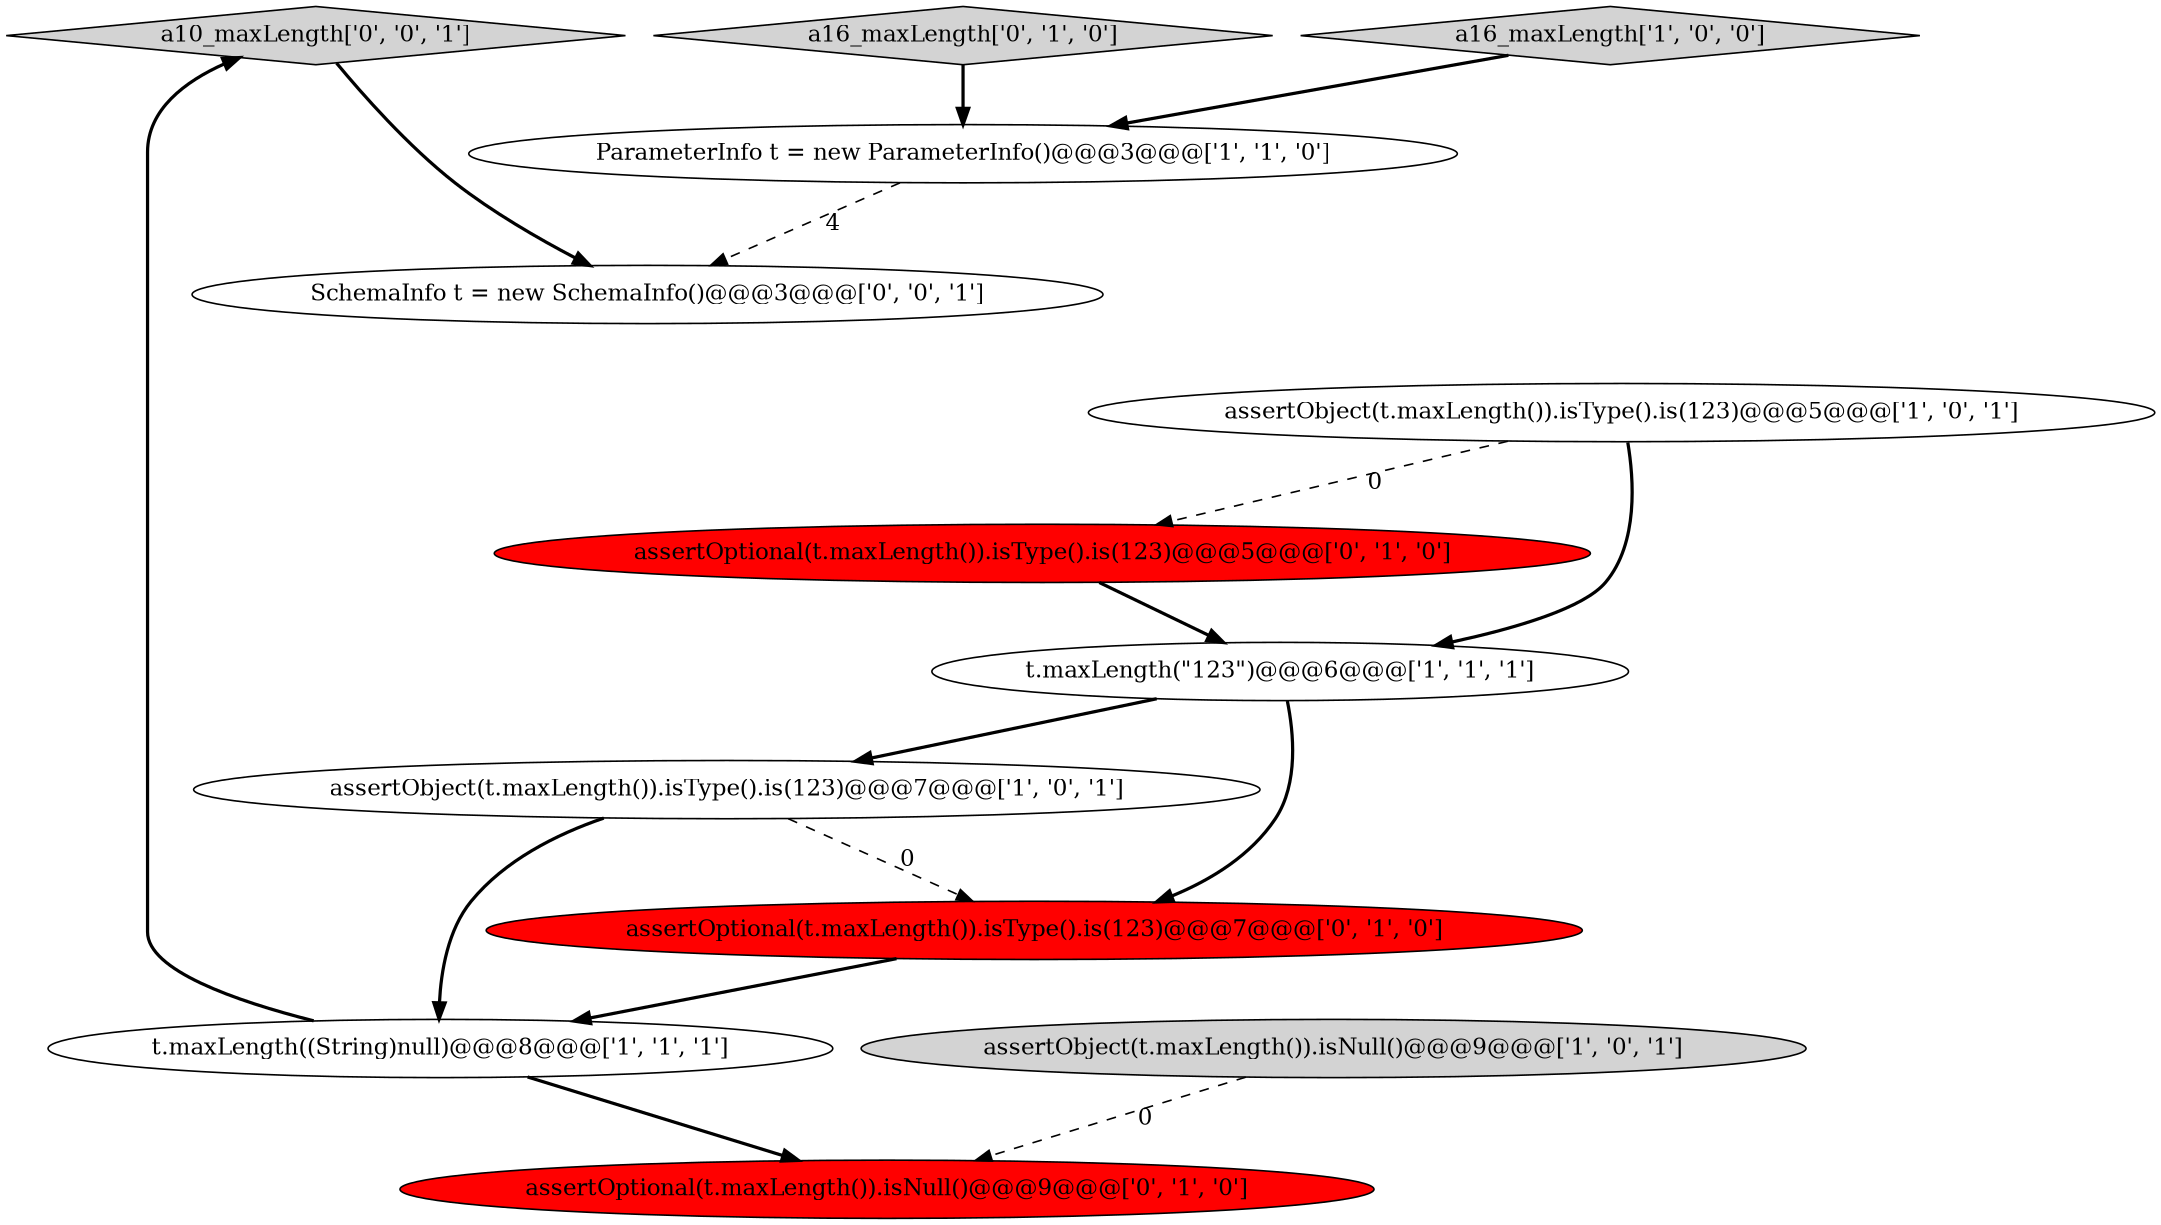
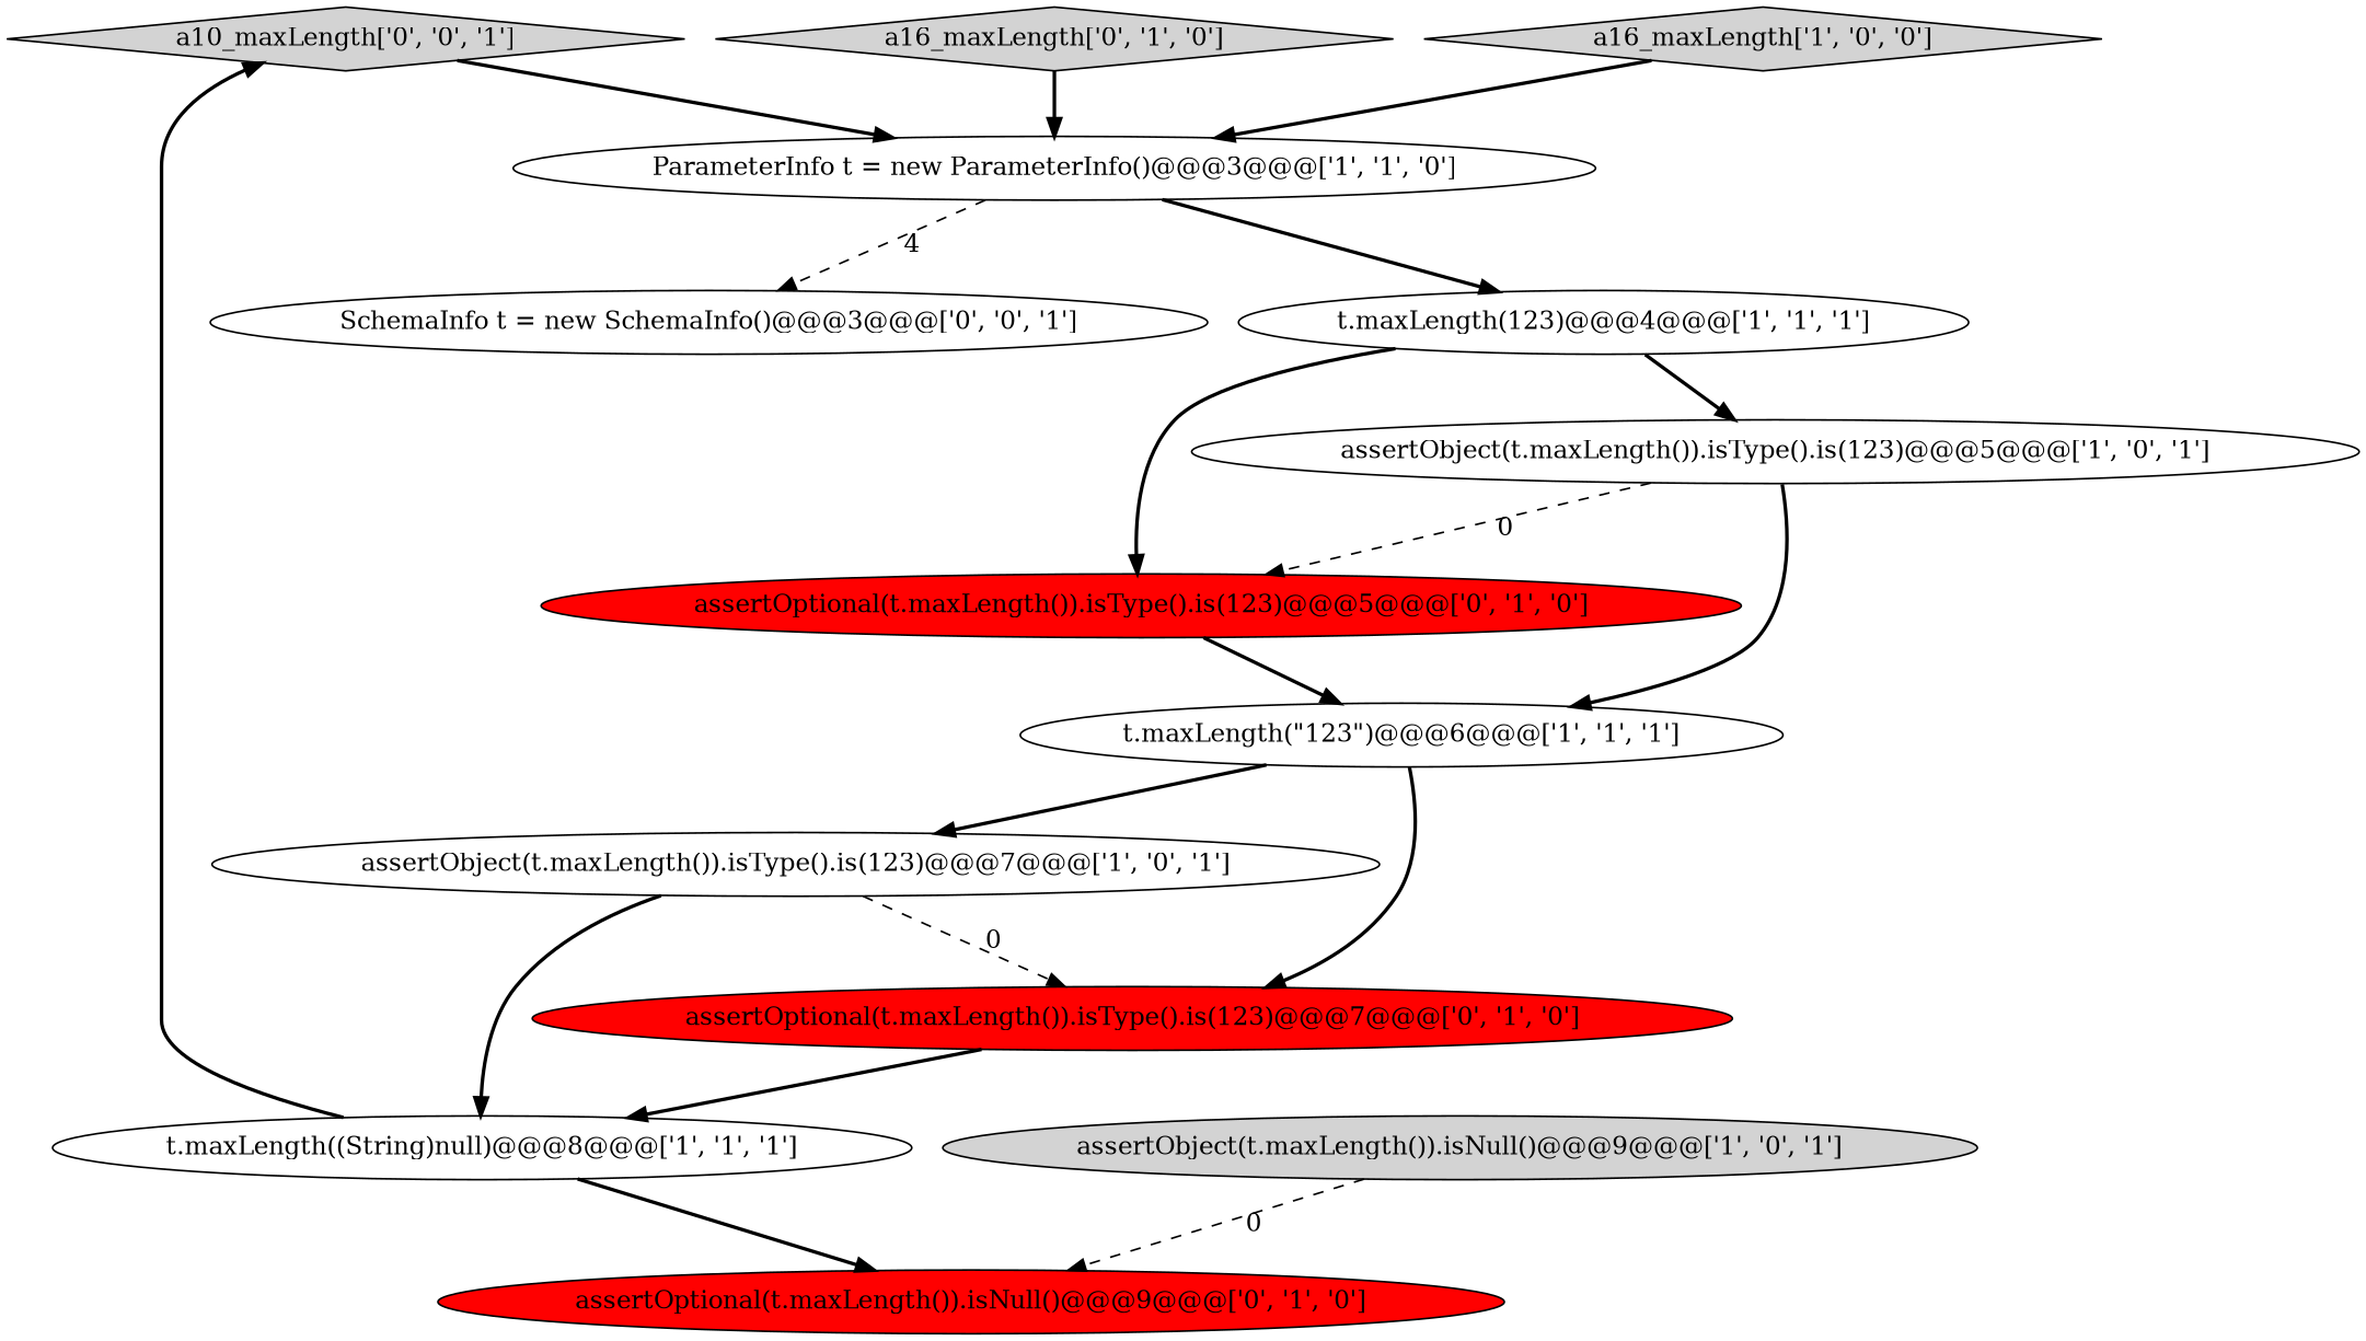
  digraph {
    node [fillcolor=white shape=ellipse style=filled]
    edge [style=bold]
    n1 [fillcolor=lightgray label="a10_maxLength['0', '0', '1']" shape=diamond]
    n2 [label="SchemaInfo t = new SchemaInfo()@@@3@@@['0', '0', '1']"]
    n3 [label="t.maxLength(\"123\")@@@6@@@['1', '1', '1']"]
    n4 [fillcolor=red label="assertOptional(t.maxLength()).isType().is(123)@@@7@@@['0', '1', '0']"]
    n5 [label="assertObject(t.maxLength()).isType().is(123)@@@7@@@['1', '0', '1']"]
    n6 [label="t.maxLength((String)null)@@@8@@@['1', '1', '1']"]
    n7 [fillcolor=lightgray label="a16_maxLength['0', '1', '0']" shape=diamond]
    n8 [label="ParameterInfo t = new ParameterInfo()@@@3@@@['1', '1', '0']"]
+   n9 [label="t.maxLength(123)@@@4@@@['1', '1', '1']"]
    n10 [label="assertObject(t.maxLength()).isType().is(123)@@@5@@@['1', '0', '1']"]
    n11 [fillcolor=red label="assertOptional(t.maxLength()).isType().is(123)@@@5@@@['0', '1', '0']"]
    n12 [fillcolor=red label="assertOptional(t.maxLength()).isNull()@@@9@@@['0', '1', '0']"]
    n13 [fillcolor=lightgray label="assertObject(t.maxLength()).isNull()@@@9@@@['1', '0', '1']"]
    n14 [fillcolor=lightgray label="a16_maxLength['1', '0', '0']" shape=diamond]
-   n1 -> n2
+   n1 -> n8
    n3 -> n4
    n3 -> n5
    n4 -> n6
    n5 -> n4 [label=0 style=dashed]
    n5 -> n6
    n6 -> n1
    n6 -> n12
    n7 -> n8
    n8 -> n2 [label=4 style=dashed]
+   n8 -> n9
+   n9 -> n10
+   n9 -> n11
    n10 -> n3
    n10 -> n11 [label=0 style=dashed]
    n11 -> n3
    n13 -> n12 [label=0 style=dashed]
    n14 -> n8
  }
